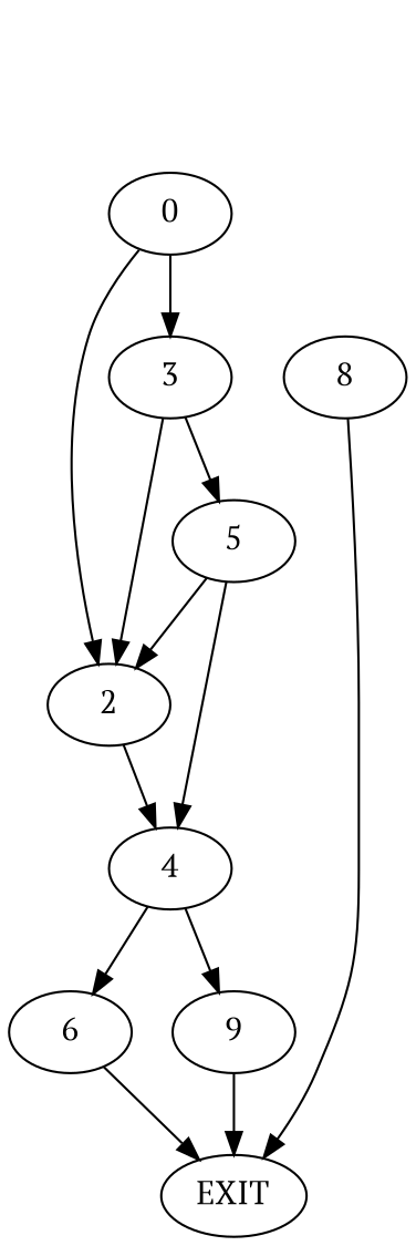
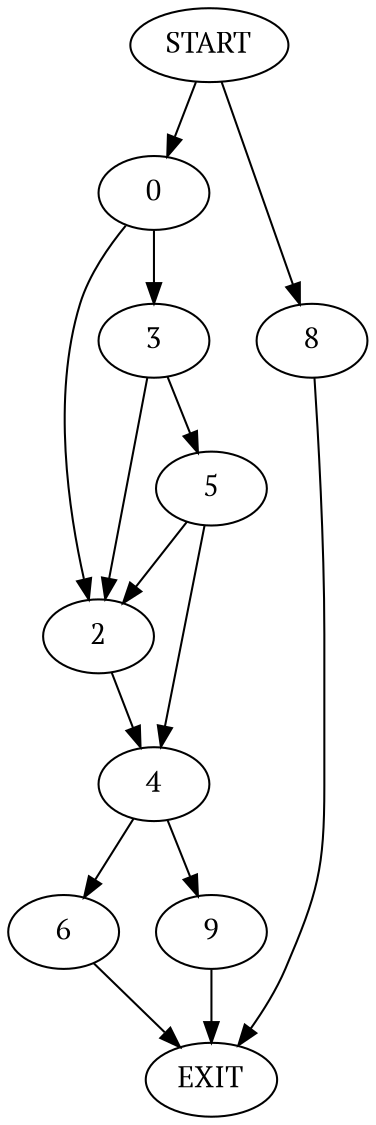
  digraph {
    fontname="PT Serif"
    node [fontname="PT Serif"]
    edge [fontname="PT Serif"]
+   n1 [label=START]
    n2 [label=0]
    8
    2
    3
    n6 [label=EXIT]
    4
    5
    6
    n10 [label=9]
+   n1 -> n2
+   n1 -> 8
    n2 -> 2
    n2 -> 3
    8 -> n6
    2 -> 4
    3 -> 2
    3 -> 5
    4 -> 6
    4 -> n10
    5 -> 2
    5 -> 4
    6 -> n6
    n10 -> n6
  }
